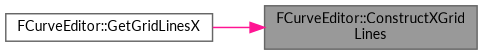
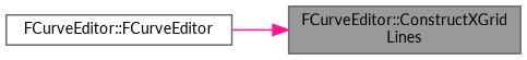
  digraph {
    rankdir=RL
    fontname=Lato
    node [fontname=Lato fontsize=10 shape=box style=filled]
    n1 [color=gray40 fillcolor=grey60 fontcolor=black height=0.2 label="FCurveEditor::ConstructXGrid\lLines" width=0.4]
-   n2 [color=grey40 fillcolor=white height=0.2 label="FCurveEditor::GetGridLinesX" width=0.4]
+   n2 [color=grey40 fillcolor=white height=0.2 label="FCurveEditor::FCurveEditor" width=0.4]
    n1 -> n2 [color=deeppink dir=back fontname=Lato fontsize=10 labelfontname=Helvetica labelfontsize=10 style=solid]
  }
